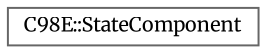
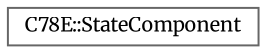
  digraph {
    rankdir=TB
    fontname=Merriweather
-   n1 [color=grey40 fillcolor=white fontname=Merriweather fontsize=10 height=0.2 label="C98E::StateComponent" shape=box style=filled width=0.4]
+   n1 [color=grey40 fillcolor=white fontname=Merriweather fontsize=10 height=0.2 label="C78E::StateComponent" shape=box style=filled width=0.4]
  }
